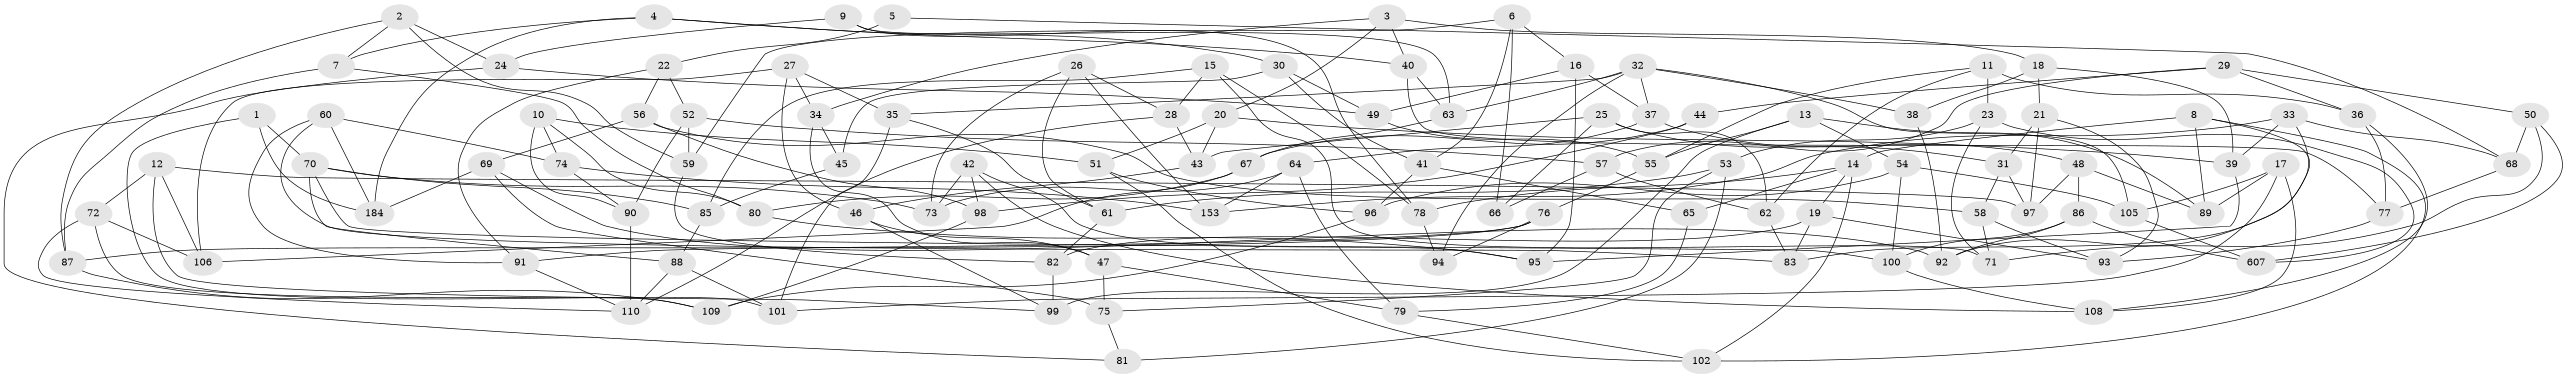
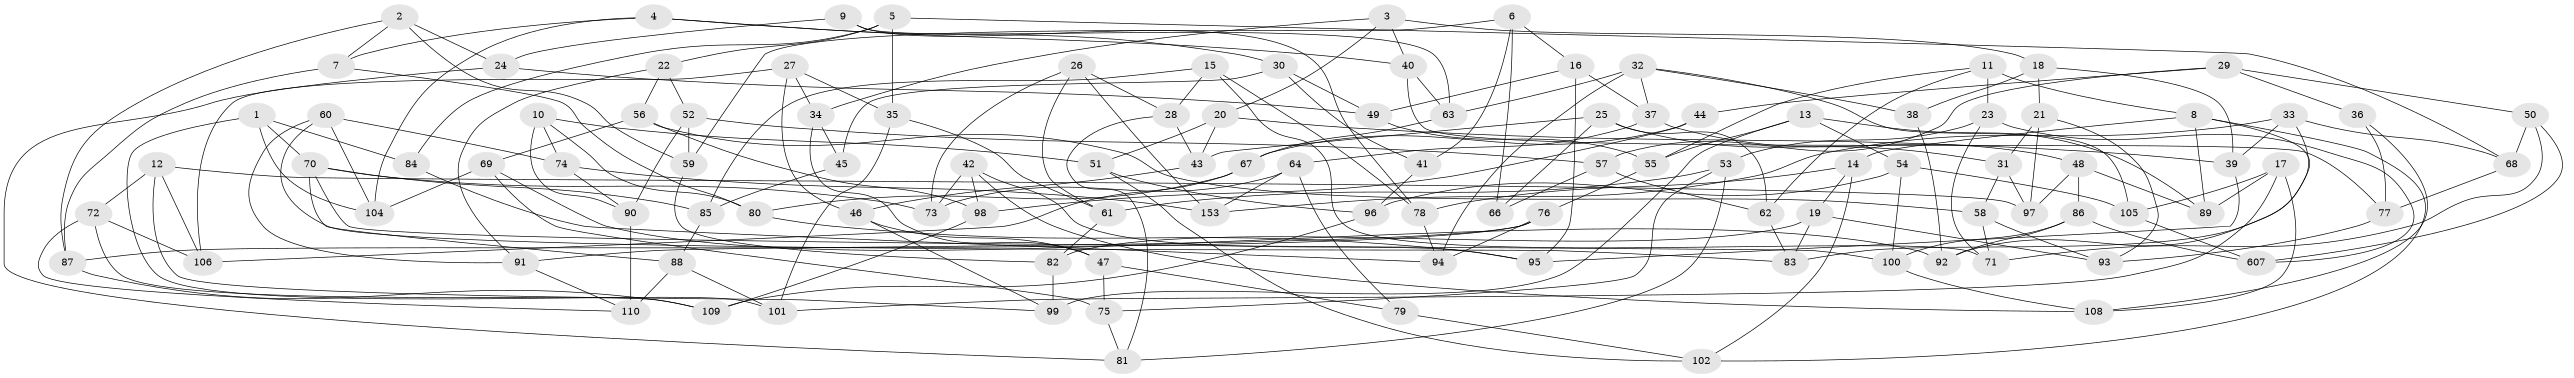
  graph {
    node [color=gray90 style=filled]
    1
    70
+   84
    101
-   104 [label=184]
+   104
    85
    73
    100
    88
    94
    2
    7
    24
    59
    87
    80
    49
    81
    82
    109
    3
    18
    20
    34
    40
    21
    38
    39
    51
    43
    45
    47
    63
    77
    4
    30
    41
    5
    22
    35
    68
    52
    56
    91
    61
    6
    16
    66
    37
    95
-   65
    96
    8
    14
    89
    92
    102
    78
    19
    9
    67
    10
    74
    90
    n65 [label=153]
    110
    11
    23
    36
    55
    62
    71
    53
    n74 [label=607]
    108
    76
    83
    12
    72
    97
    99
    106
    13
    54
    105
    93
    79
    15
    28
    48
    64
    17
    31
    46
    58
    57
    98
    69
    75
    25
    26
    27
    29
    44
    50
    32
    33
    86
    42
    60
    1 -- 70
+   1 -- 84
    1 -- 101
    1 -- 104
    70 -- 85
    70 -- 73
    70 -- 100
    70 -- 88
+   84 -- 94
    85 -- 88
    100 -- 108
    88 -- 101
    88 -- 110
    2 -- 7
    2 -- 24
    2 -- 59
    2 -- 87
    7 -- 87
    7 -- 80
    24 -- 49
    24 -- 81
    59 -- 82
    87 -- 109
    80 -- 95
    49 -- 55
    82 -- 99
    3 -- 18
    3 -- 20
    3 -- 34
    3 -- 40
    18 -- 21
    18 -- 38
    18 -- 39
    20 -- 39
    20 -- 51
    20 -- 43
    34 -- 45
    34 -- 47
    40 -- 63
    40 -- 77
    21 -- 97
    21 -- 93
    21 -- 31
    38 -- 92
    39 -- 95
    51 -- 96
    51 -- 102
    43 -- 46
    45 -- 85
    47 -- 79
    47 -- 75
    63 -- 67
    77 -- 93
    4 -- 104
    4 -- 7
    4 -- 40
    4 -- 30
    30 -- 49
    30 -- 45
    30 -- 41
-   41 -- 65
    41 -- 96
+   5 -- 84
    5 -- 22
-   32 -- 35
+   5 -- 35
    5 -- 68
    22 -- 52
    22 -- 56
    22 -- 91
    35 -- 101
    35 -- 61
    68 -- 77
    52 -- 59
    52 -- 90
    52 -- 57
    56 -- 58
    56 -- 98
    56 -- 69
    91 -- 110
    61 -- 82
    6 -- 59
    6 -- 41
    6 -- 16
    6 -- 66
    16 -- 49
    16 -- 37
    16 -- 95
    37 -- 48
    37 -- 64
-   65 -- 79
    96 -- 109
    8 -- 14
    8 -- 89
    8 -- 92
    8 -- 102
-   14 -- 65
    14 -- 102
    14 -- 78
    14 -- 19
    78 -- 94
    19 -- 82
    19 -- 83
    19 -- 93
    9 -- 24
    9 -- 63
    9 -- 78
    67 -- 80
    67 -- 106
    10 -- 80
    10 -- 51
    10 -- 74
    10 -- 90
    74 -- 90
    74 -- n65
    90 -- 110
    11 -- 23
-   11 -- 36
+   11 -- 8
    11 -- 55
    11 -- 62
    23 -- 71
    23 -- 53
    23 -- n74
    36 -- 77
    36 -- 108
    55 -- 76
    62 -- 83
    53 -- 81
    53 -- 61
    53 -- 75
    76 -- 94
    76 -- 87
    76 -- 91
    12 -- 72
    12 -- 97
    12 -- 99
    12 -- 106
    72 -- 109
    72 -- 110
    72 -- 106
    13 -- 89
    13 -- 55
    13 -- 99
    13 -- 54
    54 -- 100
    54 -- 96
    54 -- 105
    105 -- n74
    79 -- 102
    15 -- 85
    15 -- 78
    15 -- 71
    15 -- 28
-   28 -- 110
+   28 -- 81
    28 -- 43
    48 -- 89
    48 -- 97
    48 -- 86
    64 -- 73
    64 -- n65
    64 -- 79
    17 -- 101
    17 -- 89
    17 -- 108
    17 -- 105
    31 -- 97
    31 -- 58
    46 -- 47
    46 -- 99
    58 -- 71
    58 -- 93
    57 -- 66
    57 -- 62
    98 -- 109
    69 -- 104
    69 -- 92
    69 -- 75
    75 -- 81
    25 -- 43
    25 -- 66
    25 -- 62
    25 -- 31
    26 -- 73
    26 -- 61
    26 -- n65
    26 -- 28
    27 -- 34
    27 -- 35
    27 -- 106
    27 -- 46
    29 -- 36
    29 -- 57
    29 -- 44
    29 -- 50
    44 -- 67
    44 -- 98
    50 -- 68
    50 -- 71
    50 -- n74
    32 -- 94
    32 -- 38
    32 -- 63
    32 -- 37
    32 -- 105
    33 -- 39
    33 -- 68
    33 -- n65
    33 -- 83
    86 -- 100
    86 -- 92
    86 -- n74
    42 -- 73
    42 -- 95
    42 -- 108
    42 -- 98
    60 -- 104
    60 -- 91
    60 -- 74
    60 -- 83
  }
